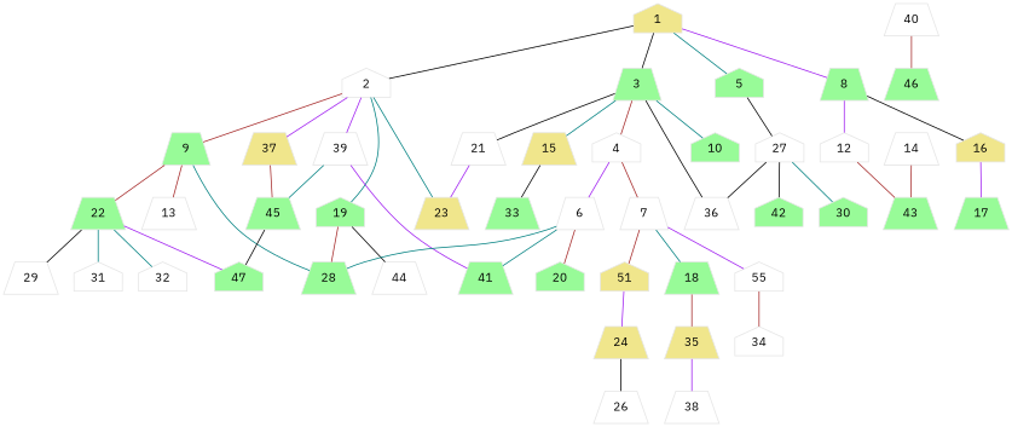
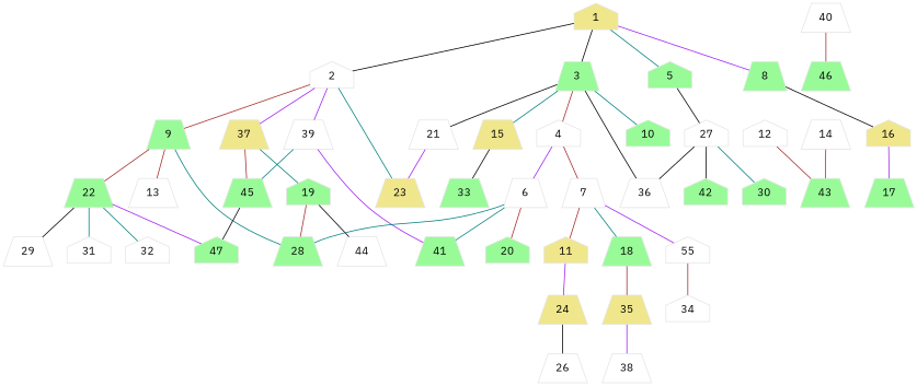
  graph {
    fontname="IBM Plex Sans"
    node [color=gray90 fillcolor=white fontname="IBM Plex Sans" shape=trapezium style=filled]
    edge [color=brown fontname="IBM Plex Sans" weight=1.0]
    1 [fillcolor=khaki shape=house]
    2 [shape=house]
    3 [fillcolor=palegreen]
    5 [fillcolor=palegreen shape=house]
    8 [fillcolor=palegreen]
    9 [fillcolor=palegreen]
    19 [fillcolor=palegreen shape=house]
    23 [fillcolor=khaki]
    37 [fillcolor=khaki]
    39
    4 [shape=house]
    10 [fillcolor=palegreen shape=house]
    15 [fillcolor=khaki]
    21
    36
    27 [shape=house]
    12 [shape=house]
    16 [fillcolor=khaki shape=house]
    28 [fillcolor=palegreen]
    13
    22 [fillcolor=palegreen]
    44
    45 [fillcolor=palegreen]
    41 [fillcolor=palegreen]
    6
    7
    33 [fillcolor=palegreen]
    20 [fillcolor=palegreen shape=house]
-   11 [fillcolor=khaki shape=house label=51]
+   11 [fillcolor=khaki shape=house]
    18 [fillcolor=palegreen]
    n31 [label=55 shape=house]
    30 [fillcolor=palegreen shape=house]
    42 [fillcolor=palegreen shape=house]
    24 [fillcolor=khaki]
    35 [fillcolor=khaki]
    34 [shape=house]
    43 [fillcolor=palegreen]
    17 [fillcolor=palegreen]
    14
    29
    31 [shape=house]
    32 [shape=house]
    47 [fillcolor=palegreen shape=house]
    46 [fillcolor=palegreen]
    40
    26
    38
    1 -- 2 [color=black]
    1 -- 3 [color=black]
    1 -- 5 [color=teal]
    1 -- 8 [color=purple]
    2 -- 9
-   2 -- 19 [color=teal]
+   37 -- 19 [color=teal]
    2 -- 23 [color=teal]
    2 -- 37 [color=purple]
    2 -- 39 [color=purple]
    3 -- 4
    3 -- 10 [color=teal]
    3 -- 15 [color=teal]
    3 -- 21 [color=black]
    3 -- 36 [color=black]
    5 -- 27 [color=black]
-   8 -- 12 [color=purple]
    8 -- 16 [color=black]
    9 -- 28 [color=teal]
    9 -- 13
    9 -- 22
    19 -- 28
    19 -- 44 [color=black]
    37 -- 45
    39 -- 45 [color=teal]
    39 -- 41 [color=purple]
    4 -- 6 [color=purple]
    4 -- 7
    15 -- 33 [color=black]
    21 -- 23 [color=purple]
    27 -- 36 [color=black]
    27 -- 30 [color=teal]
    27 -- 42 [color=black]
    12 -- 43
    16 -- 17 [color=purple]
    22 -- 29 [color=black]
    22 -- 31 [color=teal]
    22 -- 32 [color=teal]
    22 -- 47 [color=purple]
    45 -- 47 [color=black]
    6 -- 28 [color=teal]
    6 -- 41 [color=teal]
    6 -- 20
    7 -- 11
    7 -- 18 [color=teal]
    7 -- n31 [color=purple]
    11 -- 24 [color=purple]
    18 -- 35
    n31 -- 34
    24 -- 26 [color=black weight=2.0]
    35 -- 38 [color=purple]
    14 -- 43
    40 -- 46
  }
